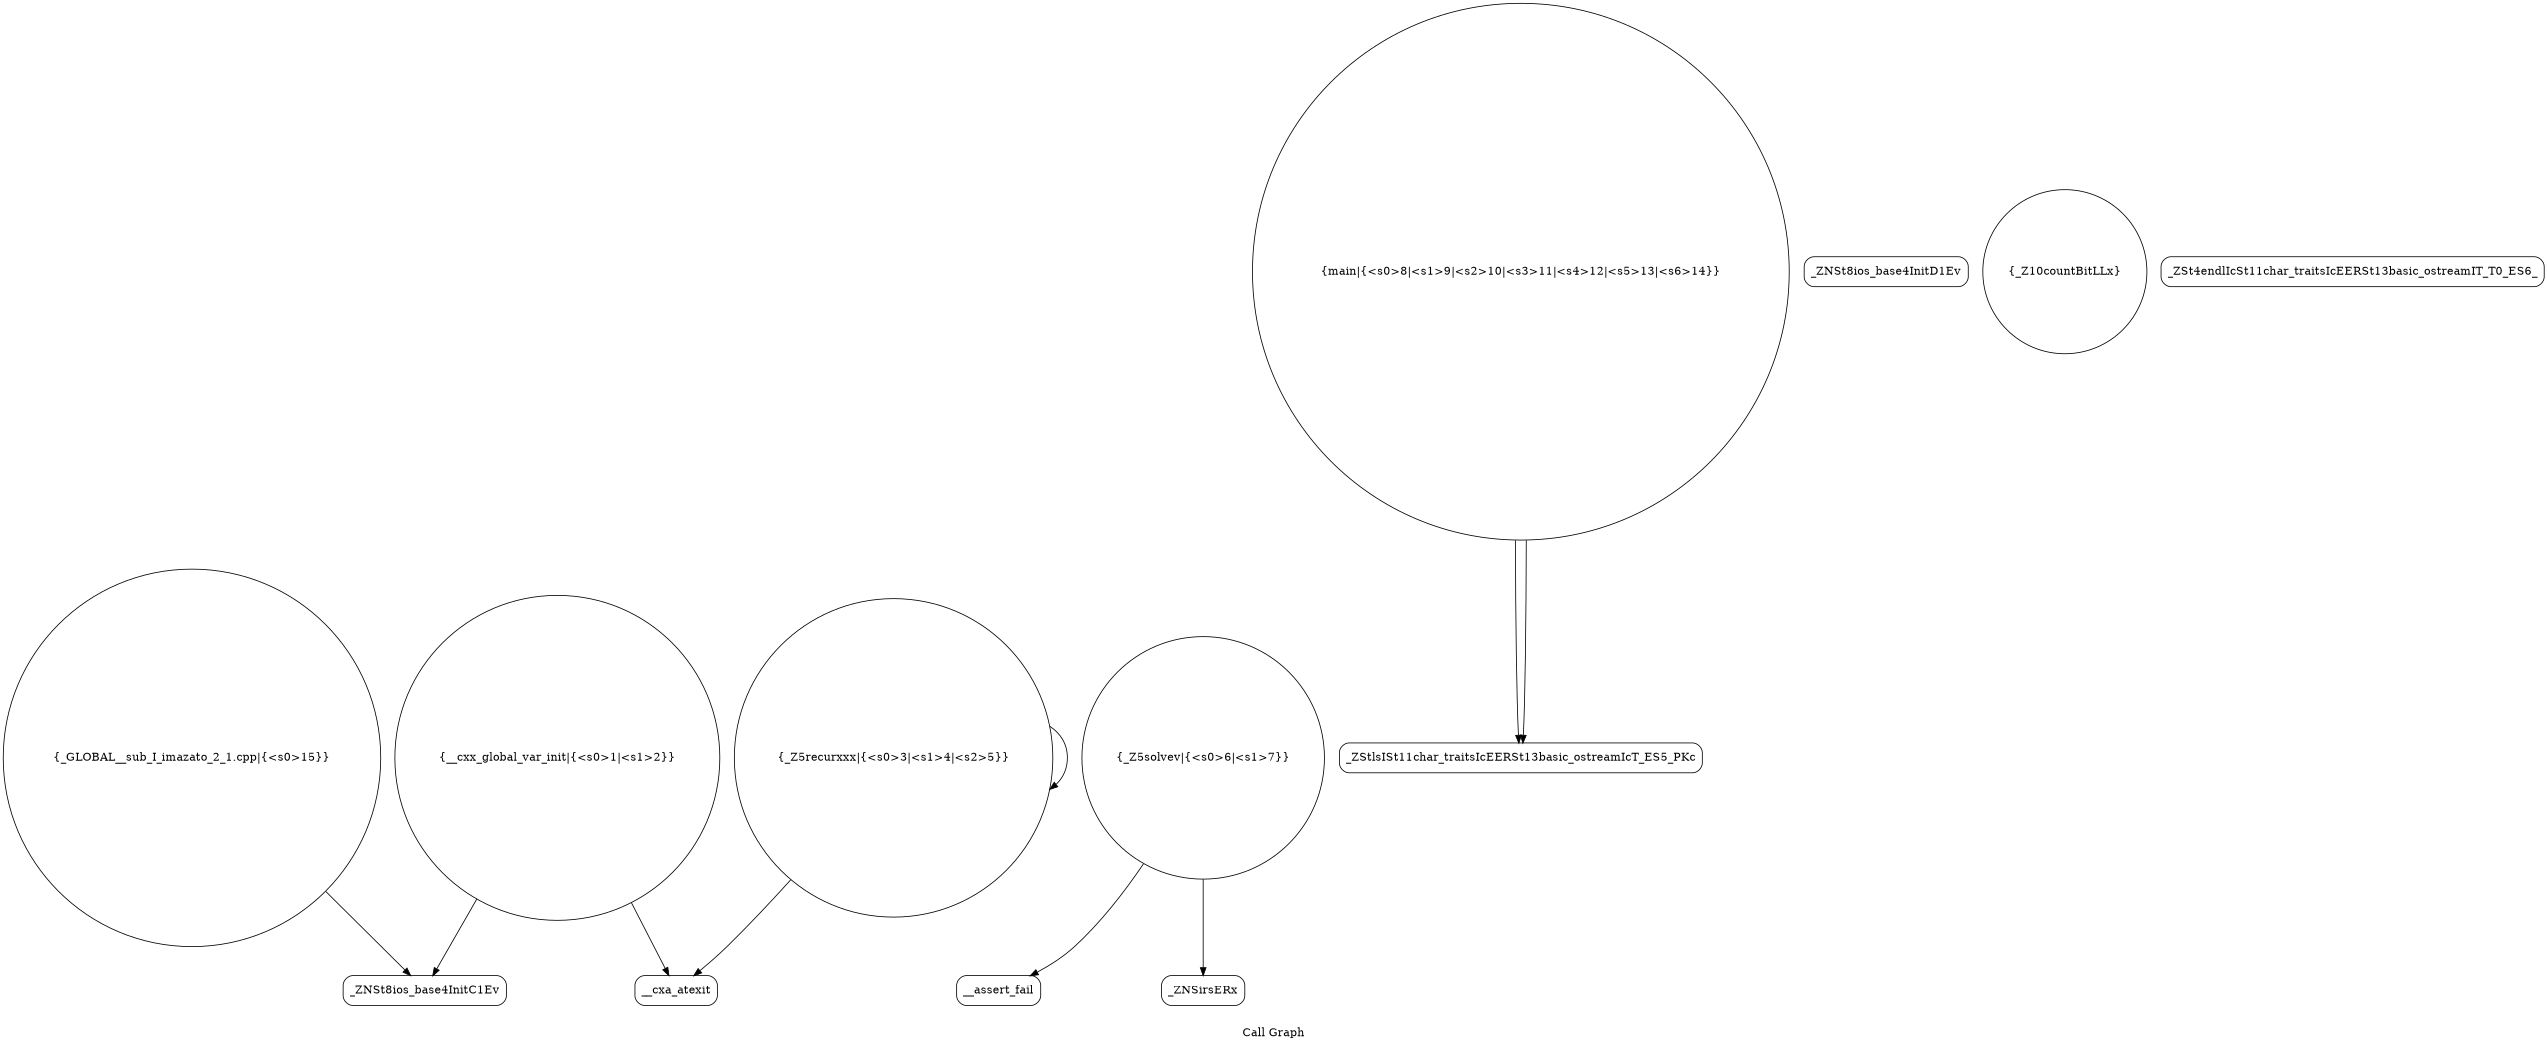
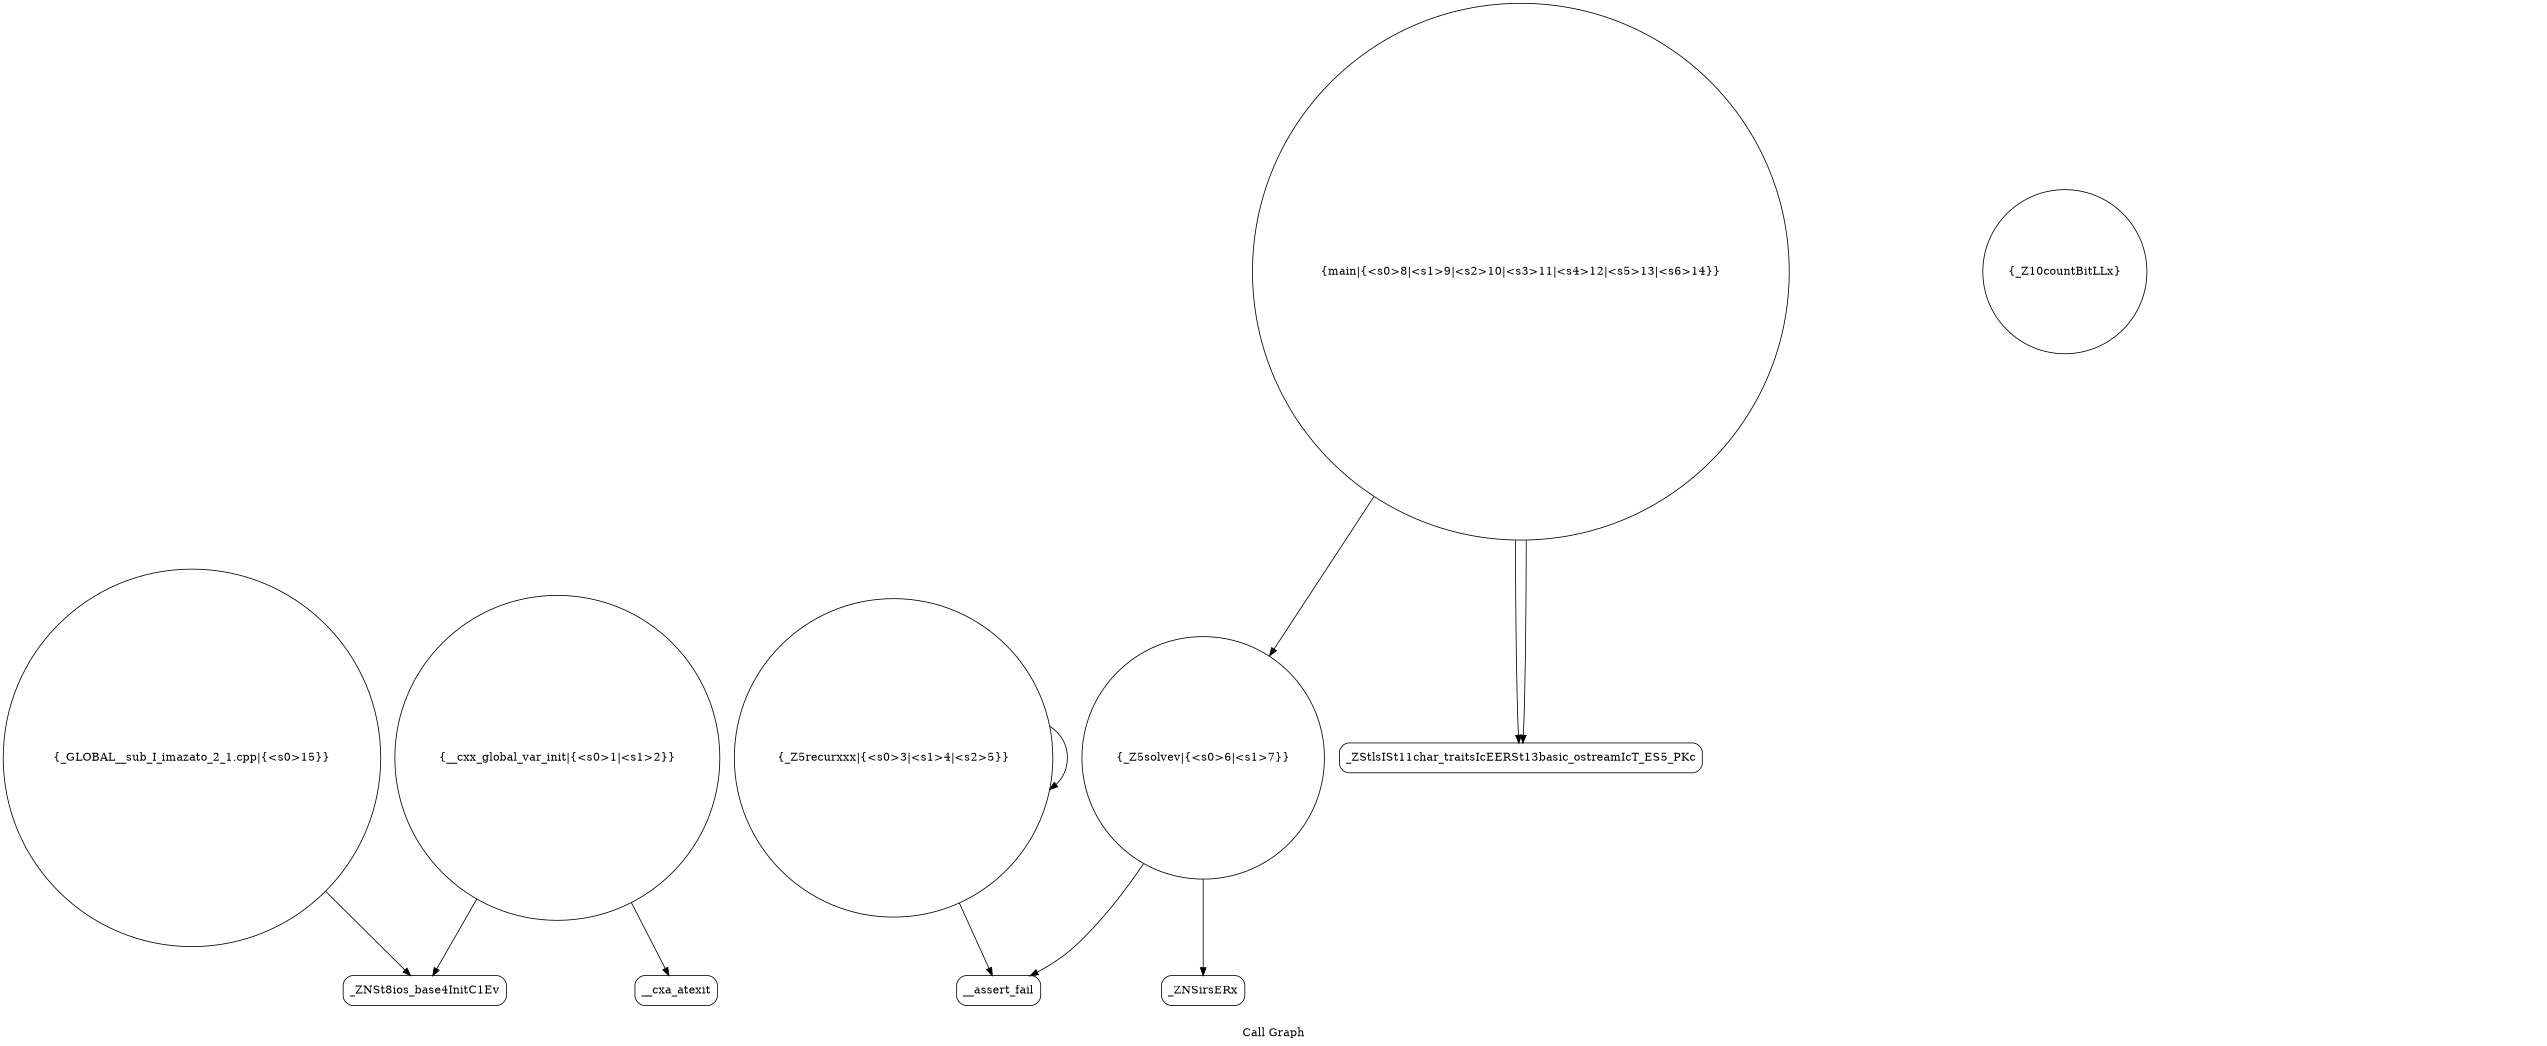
  digraph {
    label="Call Graph"
    node [shape=Mrecord]
    edge [color=black tailport=s0]
    n1 [label="{__cxx_global_var_init|{<s0>1|<s1>2}}" shape=circle]
    n2 [label="{_ZNSt8ios_base4InitC1Ev}"]
    n3 [label="{__cxa_atexit}"]
-   n4 [label="{_ZNSt8ios_base4InitD1Ev}"]
    n5 [label="{_ZNSirsERx}"]
    n6 [label="{_GLOBAL__sub_I_imazato_2_1.cpp|{<s0>15}}" shape=circle]
    n7 [label="{_Z10countBitLLx}" shape=circle]
    n8 [label="{__assert_fail}"]
    n9 [label="{_Z5solvev|{<s0>6|<s1>7}}" shape=circle]
    n10 [label="{_Z5recurxxx|{<s0>3|<s1>4|<s2>5}}" shape=circle]
-   n11 [label="{_ZSt4endlIcSt11char_traitsIcEERSt13basic_ostreamIT_T0_ES6_}"]
    n12 [label="{main|{<s0>8|<s1>9|<s2>10|<s3>11|<s4>12|<s5>13|<s6>14}}" shape=circle]
    n13 [label="{_ZStlsISt11char_traitsIcEERSt13basic_ostreamIcT_ES5_PKc}"]
    n1 -> n2
    n1 -> n3 [tailport=s1]
    n6 -> n2
    n9 -> n5
    n9 -> n8 [tailport=s1]
-   n10 -> n3
+   n10 -> n8
    n10 -> n10 [tailport=s1]
+   n12 -> n9 [tailport=s4]
    n12 -> n13 [tailport=s1]
    n12 -> n13 [tailport=s3]
  }
